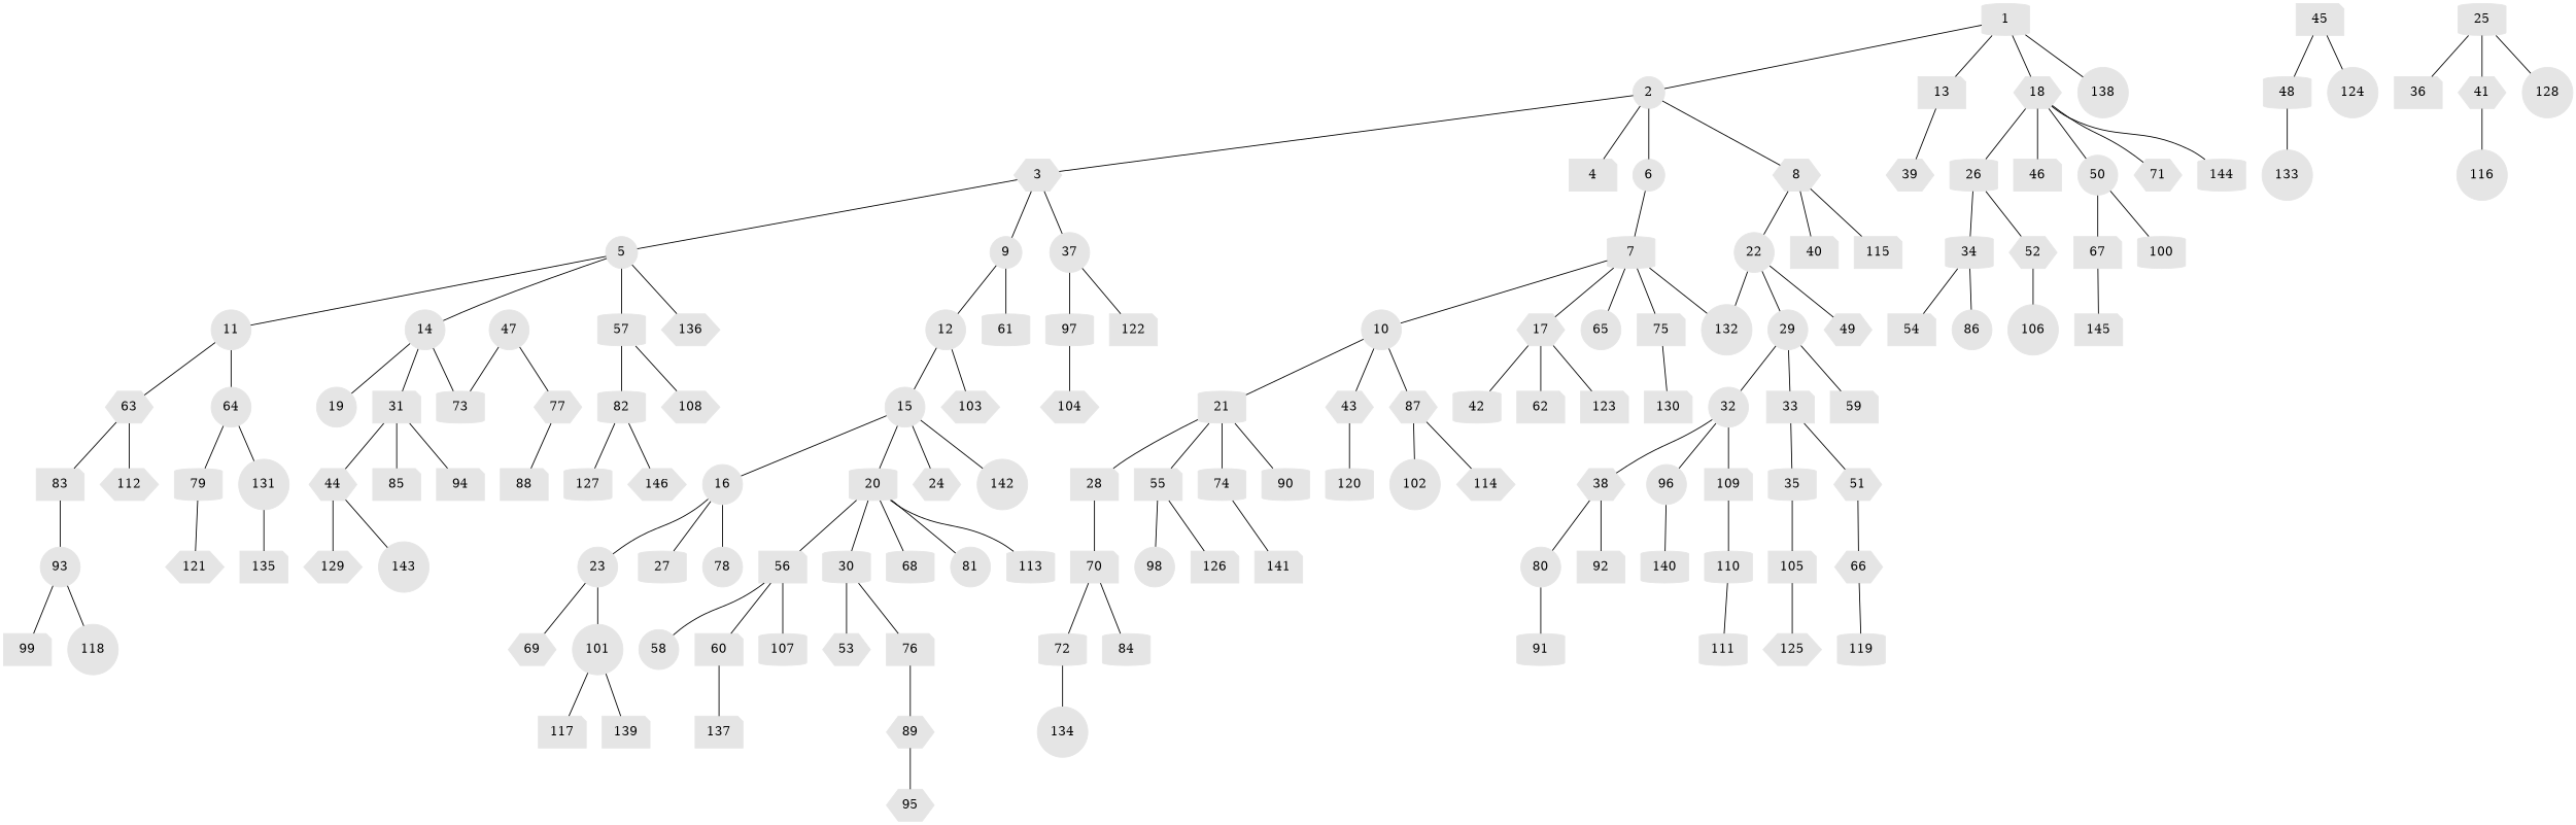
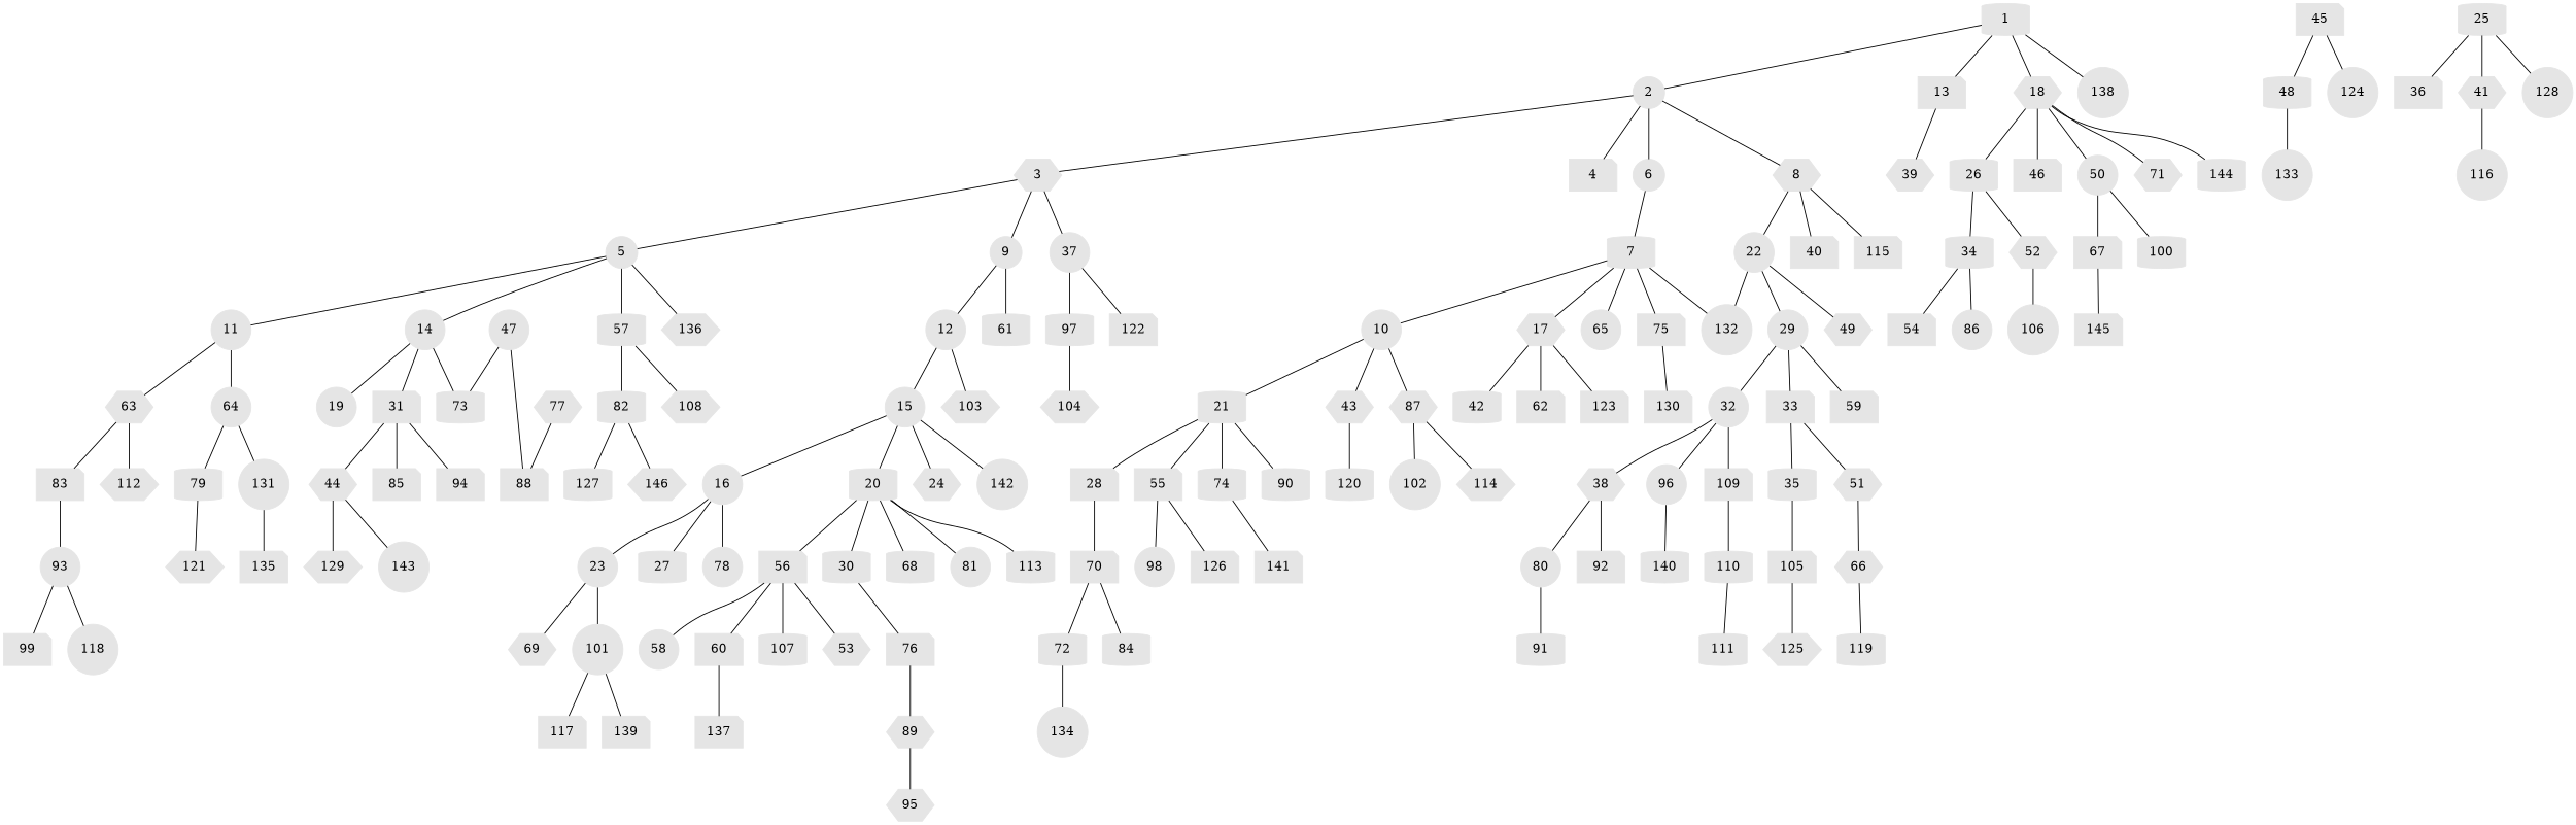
  graph {
    node [color=gray90 shape=circle style=filled]
    1 [shape=cylinder]
    2
    13 [shape=note]
    18 [shape=hexagon]
    138
    3 [shape=hexagon]
    4 [shape=note]
    6
    8 [shape=hexagon]
    39 [shape=hexagon]
    26 [shape=cylinder]
    46 [shape=note]
    50
    71 [shape=hexagon]
    144 [shape=cylinder]
    5
    9
    37
    7 [shape=cylinder]
    22
    40 [shape=note]
    115 [shape=note]
    11
    14
    57 [shape=cylinder]
    136 [shape=hexagon]
    12
    61 [shape=cylinder]
    15
    103 [shape=hexagon]
    97 [shape=cylinder]
    122 [shape=note]
    45 [shape=note]
    48 [shape=cylinder]
    124
    63 [shape=hexagon]
    64
    19
    31 [shape=note]
    73 [shape=cylinder]
    82 [shape=cylinder]
    108 [shape=hexagon]
    10
    17 [shape=hexagon]
    65
    75 [shape=note]
    132
    21 [shape=cylinder]
    43 [shape=hexagon]
    87 [shape=hexagon]
    42 [shape=cylinder]
    62 [shape=note]
    123 [shape=note]
    130 [shape=note]
    29
    49 [shape=hexagon]
    28 [shape=note]
    55 [shape=note]
    74 [shape=cylinder]
    90 [shape=cylinder]
    120 [shape=cylinder]
    102
    114 [shape=hexagon]
    83 [shape=note]
    112 [shape=hexagon]
    79 [shape=cylinder]
    131
    16
    20 [shape=cylinder]
    24 [shape=hexagon]
    142
    44 [shape=hexagon]
    85 [shape=note]
    94 [shape=note]
    47
    77 [shape=hexagon]
    23
    27 [shape=cylinder]
    78
    30 [shape=cylinder]
    56 [shape=note]
    68 [shape=cylinder]
    81
    113 [shape=cylinder]
    69 [shape=hexagon]
    101
    34 [shape=cylinder]
    52 [shape=hexagon]
    67 [shape=note]
    100 [shape=cylinder]
    53 [shape=hexagon]
    76 [shape=note]
    58
    60 [shape=note]
    107 [shape=cylinder]
    70 [shape=note]
    98
    126 [shape=note]
    141 [shape=note]
    25 [shape=cylinder]
    36 [shape=note]
    41 [shape=hexagon]
    128
    32
    33 [shape=note]
    59 [shape=note]
    117 [shape=note]
    139 [shape=note]
    116
    54 [shape=note]
    86
    106
    72 [shape=cylinder]
    84 [shape=cylinder]
    38 [shape=hexagon]
    96
    109 [shape=note]
    35 [shape=cylinder]
    51 [shape=hexagon]
    89 [shape=hexagon]
    129 [shape=hexagon]
    143
    80
    92 [shape=note]
    140 [shape=cylinder]
    110 [shape=cylinder]
    105 [shape=note]
    66 [shape=hexagon]
    125 [shape=hexagon]
    104 [shape=hexagon]
    91 [shape=cylinder]
    133
    88 [shape=note]
    145 [shape=note]
    119 [shape=cylinder]
    137 [shape=note]
    127 [shape=cylinder]
    146 [shape=hexagon]
    93
    121 [shape=hexagon]
    135 [shape=note]
    134
    95 [shape=hexagon]
    99 [shape=note]
    118
    111 [shape=cylinder]
    1 -- 2
    1 -- 13
    1 -- 18
    1 -- 138
    2 -- 3
    2 -- 4
    2 -- 6
    2 -- 8
    13 -- 39
    18 -- 26
    18 -- 46
    18 -- 50
    18 -- 71
    18 -- 144
    3 -- 5
    3 -- 9
    3 -- 37
    6 -- 7
    8 -- 22
    8 -- 40
    8 -- 115
    26 -- 34
    26 -- 52
    50 -- 67
    50 -- 100
    5 -- 11
    5 -- 14
    5 -- 57
    5 -- 136
    9 -- 12
    9 -- 61
    37 -- 97
    37 -- 122
    7 -- 10
    7 -- 17
    7 -- 65
    7 -- 75
    7 -- 132
    22 -- 132
    22 -- 29
    22 -- 49
    11 -- 63
    11 -- 64
    14 -- 19
    14 -- 31
    14 -- 73
    57 -- 82
    57 -- 108
    12 -- 15
    12 -- 103
    15 -- 16
    15 -- 20
    15 -- 24
    15 -- 142
    97 -- 104
    45 -- 48
    45 -- 124
    48 -- 133
    63 -- 83
    63 -- 112
    64 -- 79
    64 -- 131
    31 -- 44
    31 -- 85
    31 -- 94
    82 -- 127
    82 -- 146
    10 -- 21
    10 -- 43
    10 -- 87
    17 -- 42
    17 -- 62
    17 -- 123
    75 -- 130
    21 -- 28
    21 -- 55
    21 -- 74
    21 -- 90
    43 -- 120
    87 -- 102
    87 -- 114
    29 -- 32
    29 -- 33
    29 -- 59
    28 -- 70
    55 -- 98
    55 -- 126
    74 -- 141
    83 -- 93
    79 -- 121
    131 -- 135
    16 -- 23
    16 -- 27
    16 -- 78
    20 -- 30
    20 -- 56
    20 -- 68
    20 -- 81
    20 -- 113
    44 -- 129
    44 -- 143
    47 -- 73
-   47 -- 77
+   47 -- 88
    77 -- 88
    23 -- 69
    23 -- 101
-   30 -- 53
+   56 -- 53
    30 -- 76
    56 -- 58
    56 -- 60
    56 -- 107
    101 -- 117
    101 -- 139
    34 -- 54
    34 -- 86
    52 -- 106
    67 -- 145
    76 -- 89
    60 -- 137
    70 -- 72
    70 -- 84
    25 -- 36
    25 -- 41
    25 -- 128
    41 -- 116
    32 -- 38
    32 -- 96
    32 -- 109
    33 -- 35
    33 -- 51
    72 -- 134
    38 -- 80
    38 -- 92
    96 -- 140
    109 -- 110
    35 -- 105
    51 -- 66
    89 -- 95
    80 -- 91
    110 -- 111
    105 -- 125
    66 -- 119
    93 -- 99
    93 -- 118
  }
